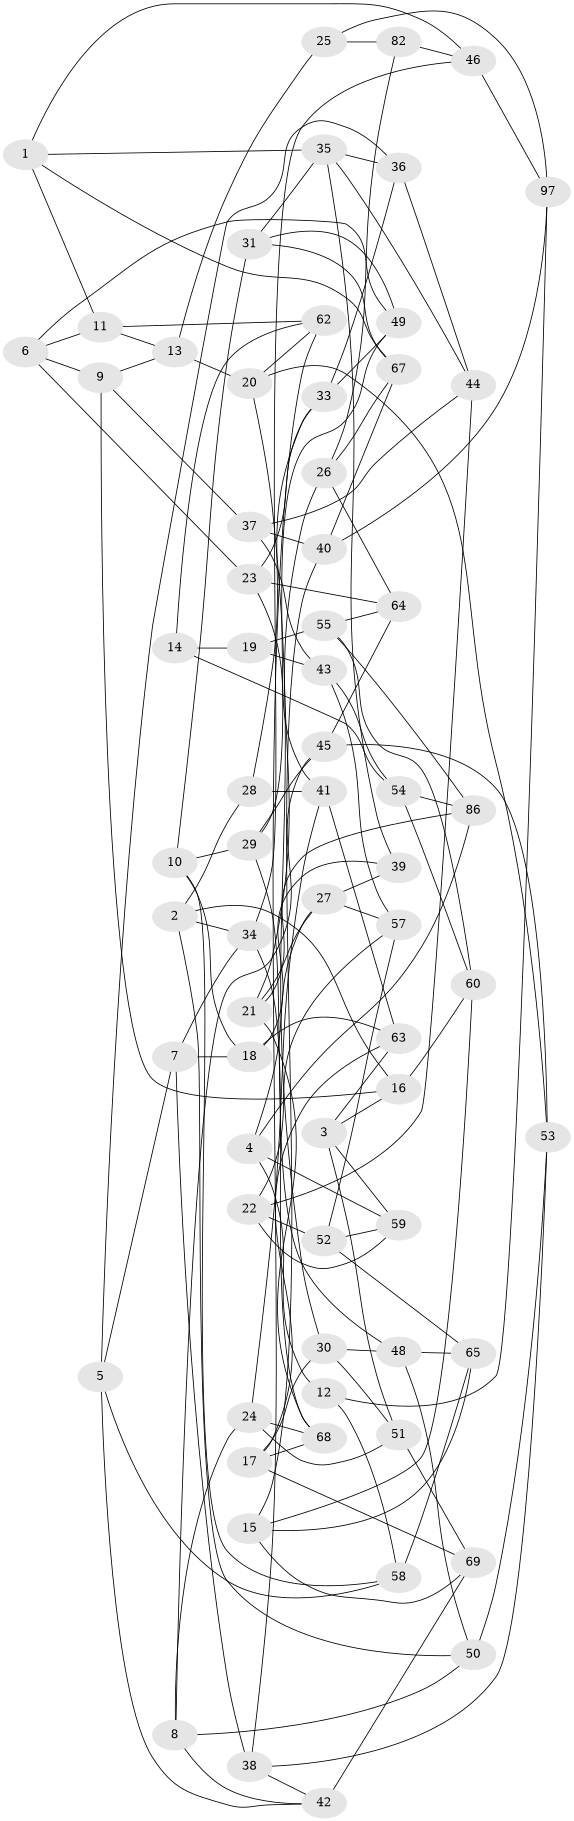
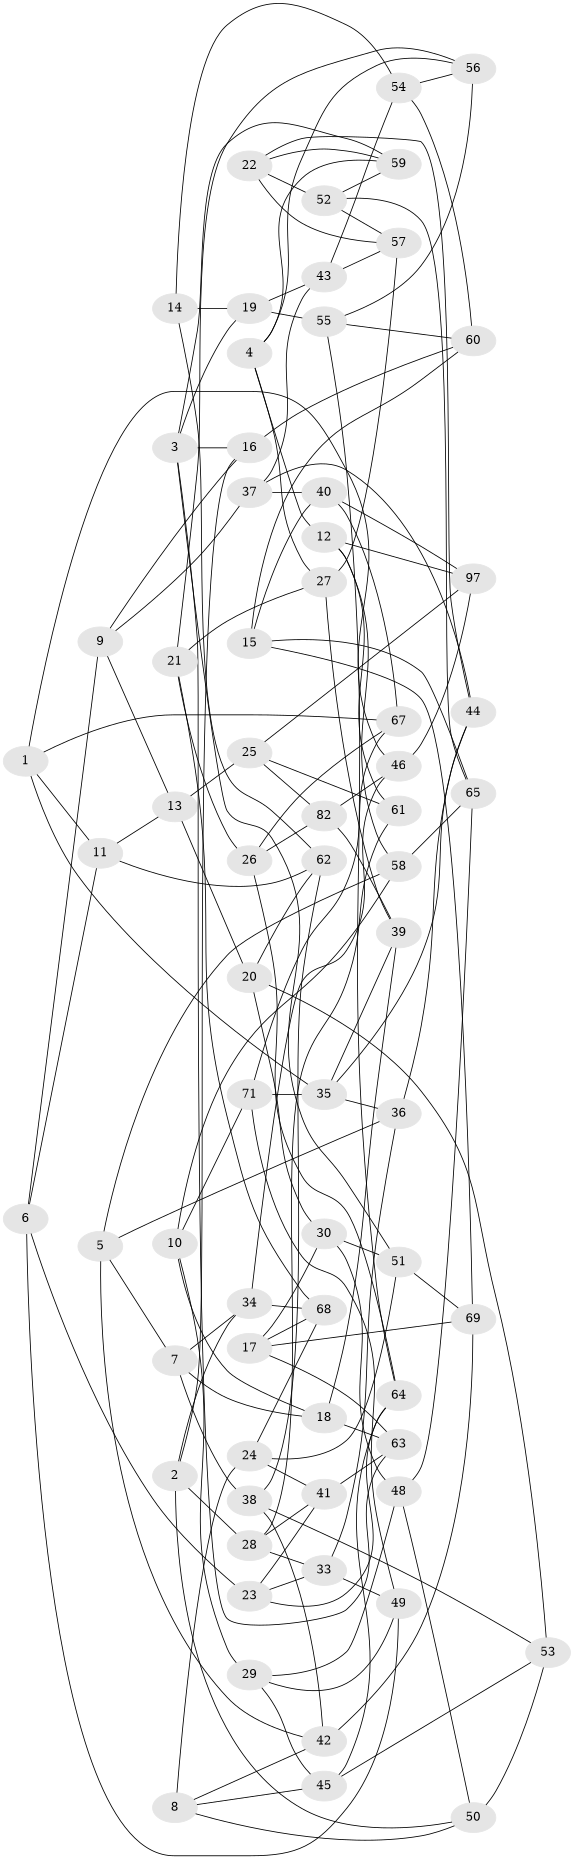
  graph {
    rankdir=LR
    node [color=gray90 style=filled]
    1
    11
    46
    67
    35
    13
    62
    n8 [label=97]
    2
    16
    28
    34
    50
    60
+   61
    33
    41
    68
    53
    3
    19
    51
    59
    63
    43
    55
    n27 [label=69]
    4
    12
    27
-   56 [label=86]
+   56
    58
    39
    57
    5
    7
    36
    42
    18
    38
    44
    65
    6
    9
    23
    49
    37
    64
    8
    24
    45
    20
    25
    40
    10
    29
-   31
+   31 [label=71]
    48
    30
    n60 [label=82]
    14
    54
    15
    17
    21
    26
    22
    52
    1 -- 11
    1 -- 46
    1 -- 67
    1 -- 35
    11 -- 13
    11 -- 62
    46 -- n8
    35 -- 39
    35 -- 36
    35 -- 44
    13 -- 20
    13 -- 25
    2 -- 16
    2 -- 28
    2 -- 34
    2 -- 50
    16 -- 60
+   28 -- 61
    28 -- 33
    28 -- 41
    34 -- 46
    34 -- 68
    50 -- 53
    33 -- 36
    33 -- 49
    41 -- 63
    3 -- 16
+   3 -- 19
    3 -- 51
    3 -- 59
    3 -- 63
    19 -- 43
    19 -- 55
    51 -- n27
    43 -- 57
    43 -- 54
    55 -- 60
    55 -- 56
    55 -- 64
    4 -- 59
    4 -- 12
    4 -- 27
    4 -- 56
    12 -- n8
+   12 -- 61
    12 -- 58
    27 -- 39
    27 -- 57
    58 -- 65
    5 -- 58
    5 -- 7
    5 -- 36
    5 -- 42
    7 -- 34
    7 -- 18
    7 -- 38
    36 -- 44
    42 -- n27
    18 -- 63
    18 -- 39
    38 -- 62
    38 -- 53
    38 -- 42
    6 -- 11
    6 -- 9
    6 -- 23
    6 -- 49
    9 -- 13
    9 -- 16
    9 -- 37
    23 -- 33
    23 -- 41
    23 -- 64
    37 -- 43
    37 -- 44
    37 -- 40
    8 -- 50
    8 -- 42
    8 -- 24
    8 -- 45
    24 -- 41
    24 -- 68
    24 -- 51
    45 -- 53
    45 -- 64
    20 -- 62
    20 -- 53
    20 -- 30
    25 -- n8
+   25 -- 61
    25 -- n60
    40 -- 67
    40 -- n8
    10 -- 58
    10 -- 18
    10 -- 29
    10 -- 31
    29 -- 49
    29 -- 45
    29 -- 48
    31 -- 67
    31 -- 35
    31 -- 49
    48 -- 50
    48 -- 65
    30 -- 51
    30 -- 48
    n60 -- 46
+   n60 -- 39
    14 -- 62
    14 -- 19
    14 -- 54
    54 -- 60
    54 -- 56
    15 -- 60
    15 -- n27
    15 -- 65
    15 -- 40
    17 -- 68
    17 -- 63
    17 -- n27
    17 -- 30
    21 -- 68
    21 -- 27
    21 -- 56
    21 -- 26
    26 -- 67
    26 -- 64
    26 -- n60
    22 -- 59
    22 -- 57
    22 -- 44
    22 -- 52
    52 -- 59
    52 -- 57
    52 -- 65
  }
